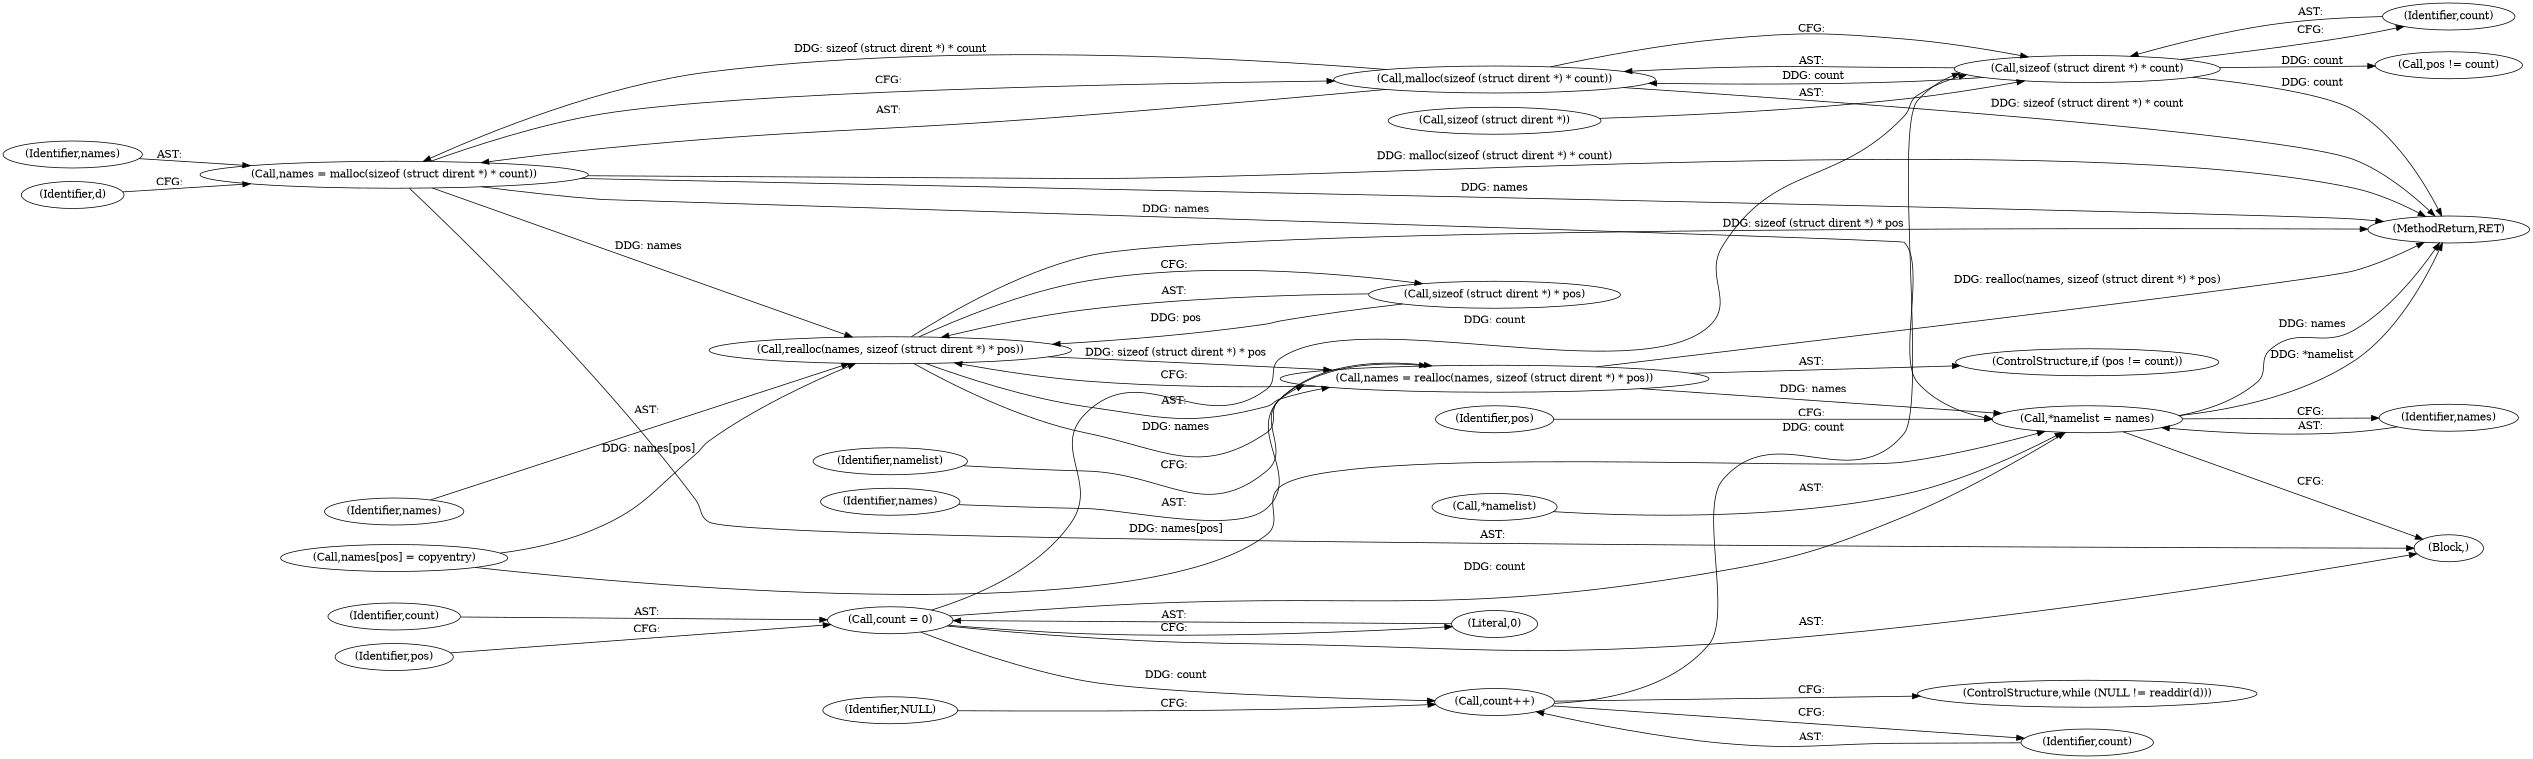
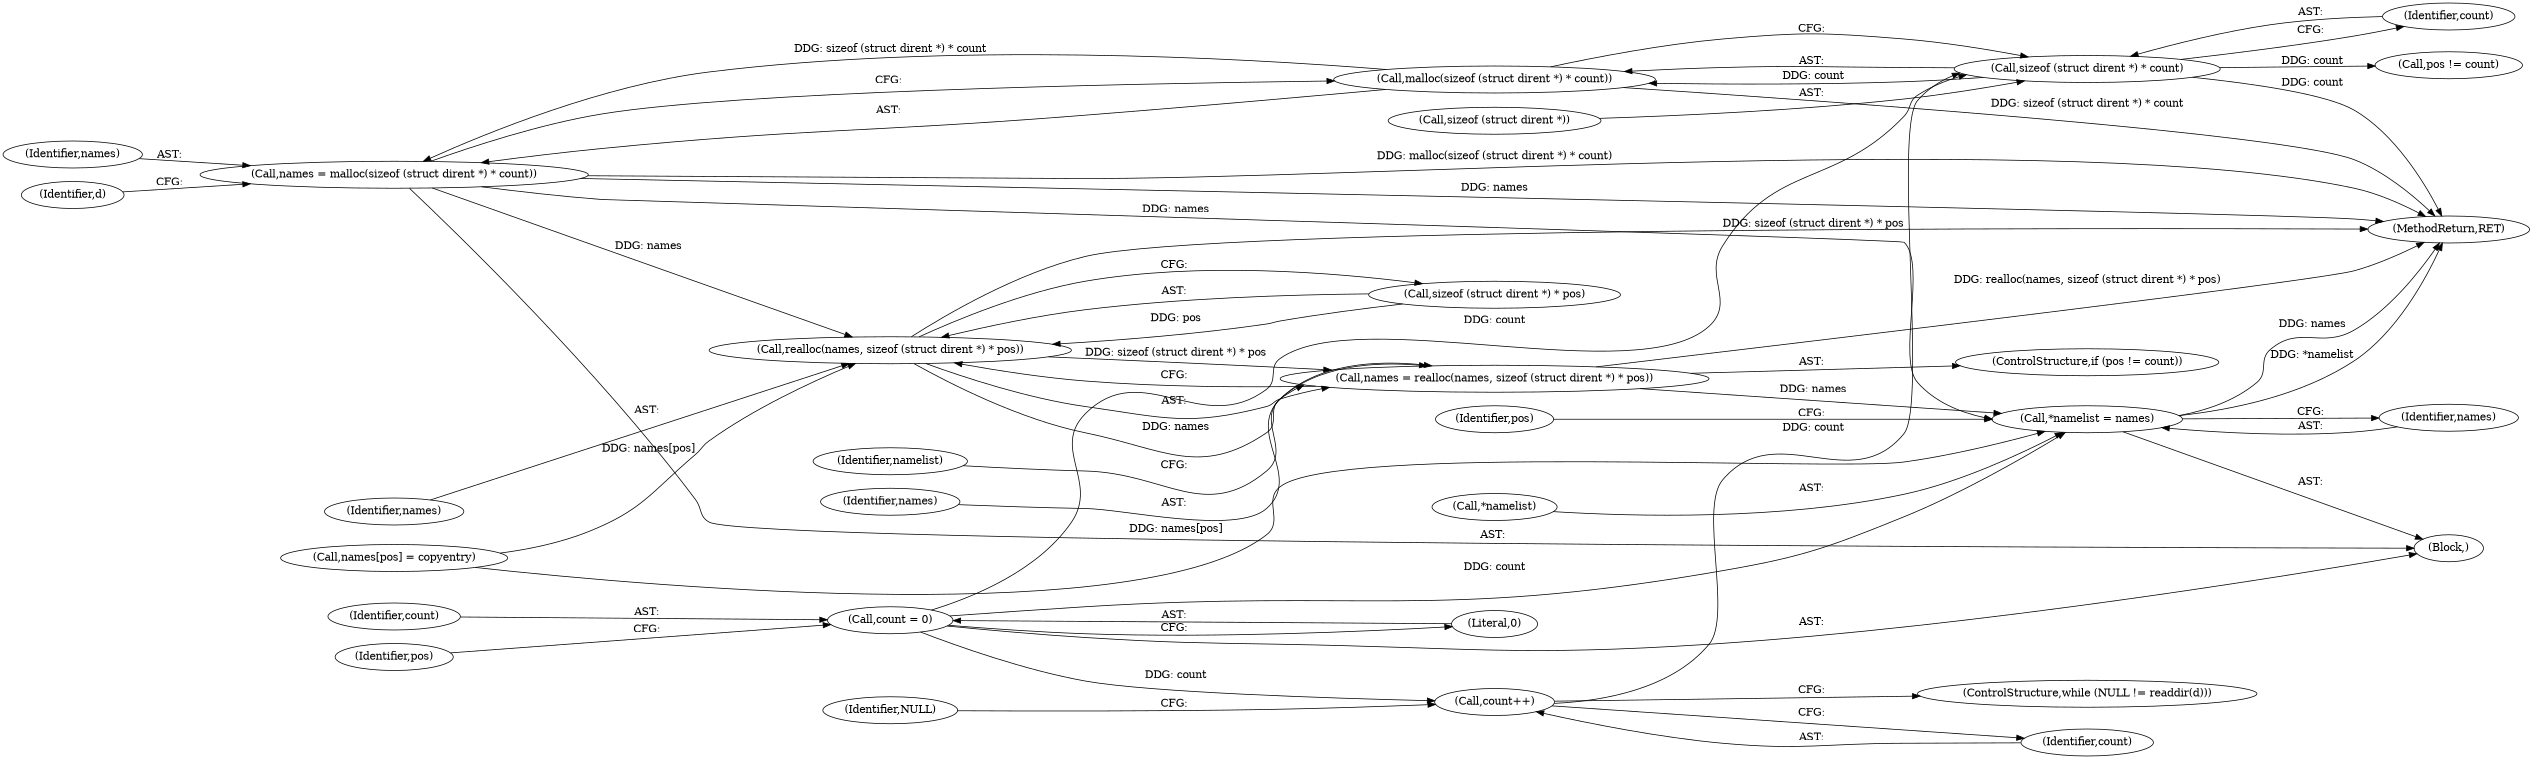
  digraph {
    rankdir=LR
    n1 [label="(Call,names = malloc(sizeof (struct dirent *) * count))"]
    n2 [label="(Call,malloc(sizeof (struct dirent *) * count))"]
    n3 [label="(Call,realloc(names, sizeof (struct dirent *) * pos))"]
    n4 [label="(Call,*namelist = names)"]
    n5 [label="(Block,)"]
    n6 [label="(MethodReturn,RET)"]
    n7 [label="(Call,sizeof (struct dirent *) * count)"]
    n8 [label="(Call,names = realloc(names, sizeof (struct dirent *) * pos))"]
    n9 [label="(Call,sizeof (struct dirent *) * pos)"]
    n10 [label="(Identifier,names)"]
    n11 [label="(Call,pos != count)"]
    n12 [label="(Identifier,count)"]
    n13 [label="(Call,count++)"]
    n14 [label="(Identifier,count)"]
    n15 [label="(ControlStructure,while (NULL != readdir(d)))"]
    n16 [label="(Call,count = 0)"]
    n17 [label="(Literal,0)"]
    n18 [label="(ControlStructure,if (pos != count))"]
    n19 [label="(Call,*namelist)"]
    n20 [label="(Identifier,names)"]
    n21 [label="(Call,names[pos] = copyentry)"]
    n22 [label="(Identifier,namelist)"]
    n23 [label="(Identifier,count)"]
    n24 [label="(Identifier,pos)"]
    n25 [label="(Identifier,NULL)"]
    n26 [label="(Call,sizeof (struct dirent *))"]
    n27 [label="(Identifier,pos)"]
    n28 [label="(Identifier,names)"]
    n29 [label="(Identifier,d)"]
    n30 [label="(Identifier,names)"]
    n1 -> n2 [label="CFG: "]
    n1 -> n3 [label="DDG: names"]
    n1 -> n4 [label="DDG: names"]
    n1 -> n5 [label="AST: "]
    n1 -> n6 [label="DDG: malloc(sizeof (struct dirent *) * count)"]
    n1 -> n6 [label="DDG: names"]
    n2 -> n1 [label="AST: "]
    n2 -> n1 [label="DDG: sizeof (struct dirent *) * count"]
    n2 -> n6 [label="DDG: sizeof (struct dirent *) * count"]
    n2 -> n7 [label="CFG: "]
    n3 -> n6 [label="DDG: sizeof (struct dirent *) * pos"]
    n3 -> n8 [label="AST: "]
    n3 -> n8 [label="DDG: names"]
    n3 -> n8 [label="DDG: sizeof (struct dirent *) * pos"]
    n3 -> n9 [label="CFG: "]
-   n4 -> n5 [label="CFG: "]
+   n4 -> n5 [label="AST: "]
    n4 -> n6 [label="DDG: *namelist"]
    n4 -> n6 [label="DDG: names"]
    n4 -> n10 [label="CFG: "]
    n7 -> n2 [label="AST: "]
    n7 -> n2 [label="DDG: count"]
    n7 -> n6 [label="DDG: count"]
    n7 -> n11 [label="DDG: count"]
    n7 -> n12 [label="CFG: "]
    n8 -> n3 [label="CFG: "]
    n8 -> n4 [label="DDG: names"]
    n8 -> n6 [label="DDG: realloc(names, sizeof (struct dirent *) * pos)"]
    n8 -> n18 [label="AST: "]
    n9 -> n3 [label="AST: "]
    n9 -> n3 [label="DDG: pos"]
    n10 -> n4 [label="AST: "]
    n12 -> n7 [label="AST: "]
    n13 -> n7 [label="DDG: count"]
    n13 -> n14 [label="CFG: "]
    n13 -> n15 [label="CFG: "]
    n14 -> n13 [label="AST: "]
    n16 -> n4 [label="DDG: count"]
    n16 -> n5 [label="AST: "]
    n16 -> n7 [label="DDG: count"]
    n16 -> n13 [label="DDG: count"]
    n16 -> n17 [label="CFG: "]
    n17 -> n16 [label="AST: "]
    n19 -> n4 [label="AST: "]
    n20 -> n1 [label="AST: "]
    n21 -> n3 [label="DDG: names[pos]"]
    n21 -> n4 [label="DDG: names[pos]"]
    n22 -> n8 [label="CFG: "]
    n23 -> n16 [label="AST: "]
    n24 -> n4 [label="CFG: "]
    n25 -> n13 [label="CFG: "]
    n26 -> n7 [label="AST: "]
    n27 -> n16 [label="CFG: "]
    n28 -> n8 [label="AST: "]
    n29 -> n1 [label="CFG: "]
    n30 -> n3 [label="AST: "]
  }
